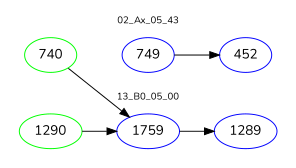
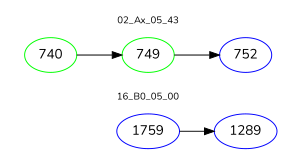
  digraph {
    fontname=Nunito
    rankdir=LR
    node [color=blue fontname=Nunito]
    edge [color=black fontname=Nunito]
    n1 [color=green label=740]
-   n2 [label=749]
-   n3 [label=452]
-   n4 [color=green label=1290]
+   n2 [color=green label=749]
+   n3 [label=752]
    n5 [label=1759]
    n6 [label=1289]
    subgraph cluster_1 {
      color=white
      fontsize=10
      label="02_Ax_05_43"
      n1
      n2
      n3
    }
    subgraph cluster_2 {
      color=white
      fontsize=10
-     label="13_B0_05_00"
-     n4
+     label="16_B0_05_00"
      n5
      n6
    }
-   n1 -> n5
+   n1 -> n2
    n2 -> n3
-   n4 -> n5
    n5 -> n6
  }
